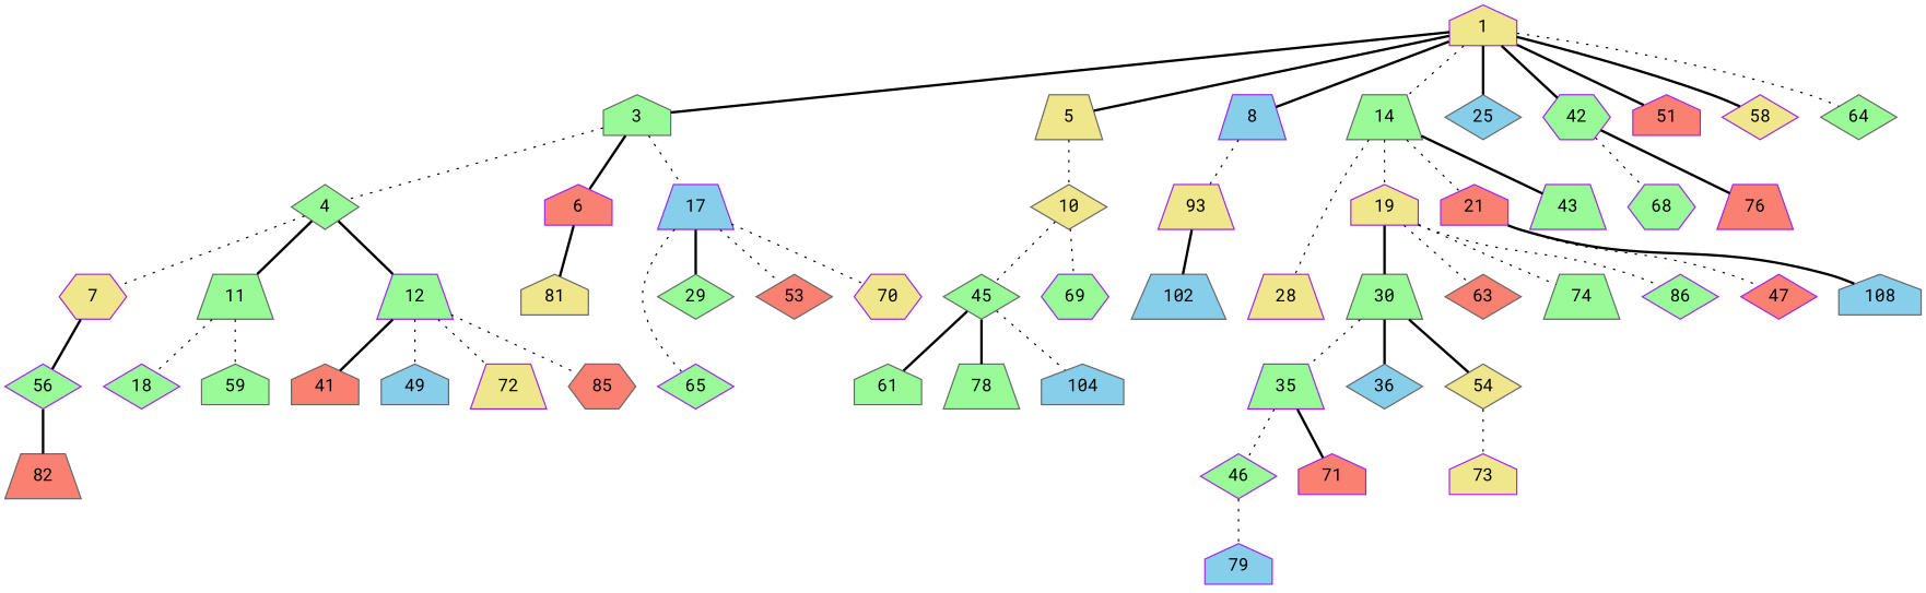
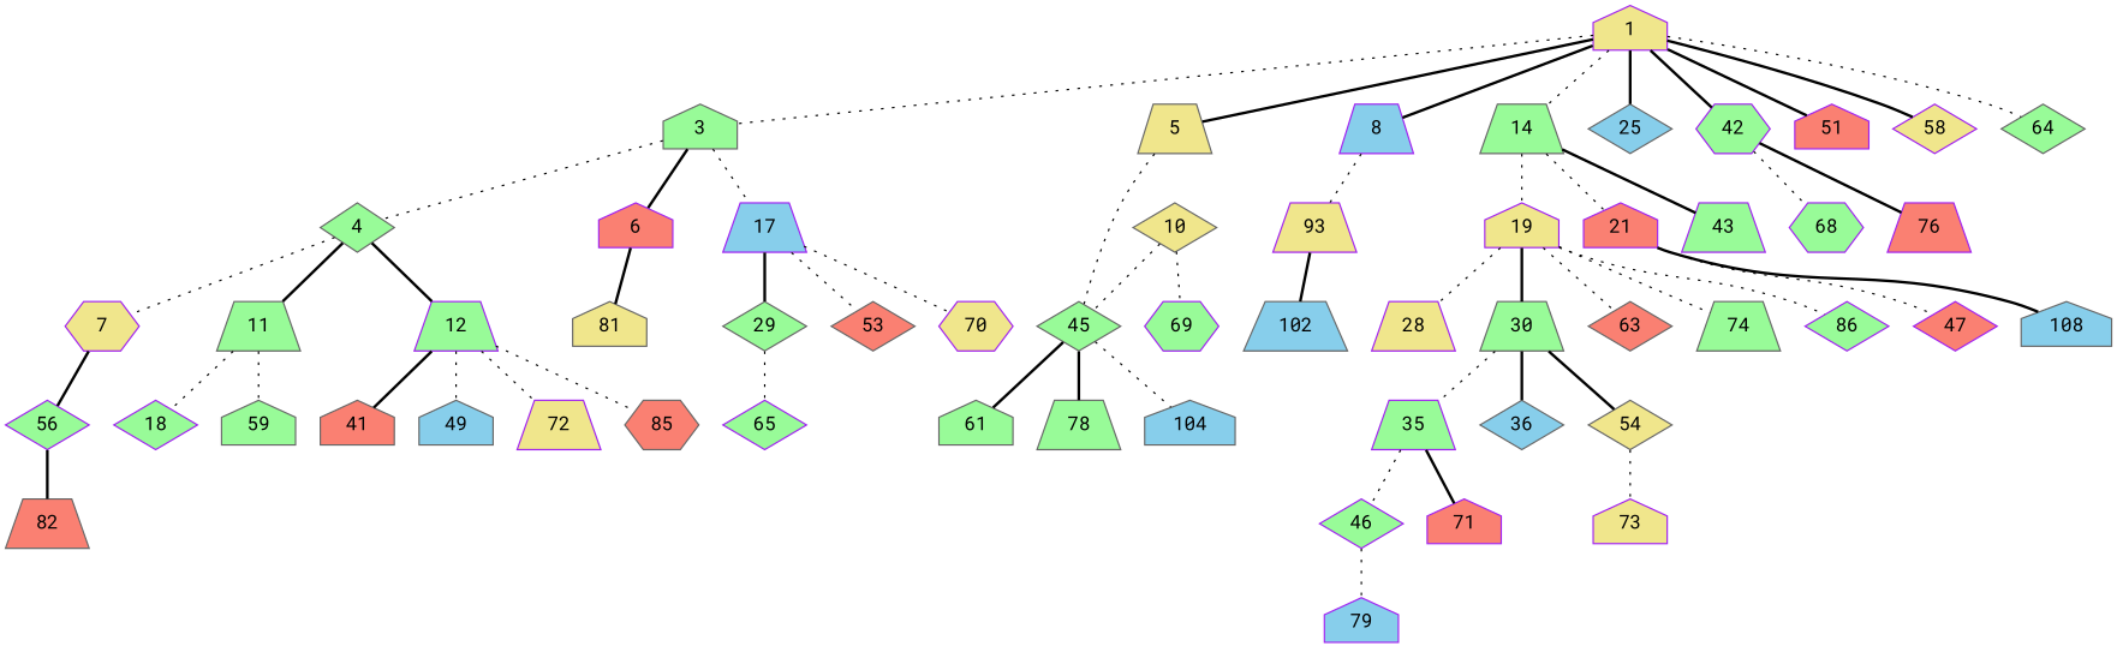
  graph {
    fontname="Roboto Mono"
    node [color=purple fillcolor=palegreen fontname="Roboto Mono" shape=trapezium style=filled]
    edge [fontname="Roboto Mono" style=dotted]
    1 [fillcolor=khaki shape=house super="+2"]
    3 [color=gray40 shape=house]
    5 [color=gray40 fillcolor=khaki super="+9"]
    8 [fillcolor=skyblue]
    14 [color=gray40 super="+16+40"]
    25 [color=gray40 fillcolor=skyblue shape=diamond super="+92+37"]
    42 [shape=hexagon super="+87+57"]
    51 [fillcolor=salmon shape=house super="+89"]
    58 [fillcolor=khaki shape=diamond]
    64 [color=gray40 shape=diamond super="+77"]
    4 [color=gray40 shape=diamond]
    6 [fillcolor=salmon shape=house super="+44+22+39"]
    17 [fillcolor=skyblue super="+20"]
    10 [color=gray40 fillcolor=khaki shape=diamond super="+109+103"]
    n15 [fillcolor=khaki label=93 super="+34+84"]
    19 [fillcolor=khaki shape=house super="+38+55+24"]
    21 [fillcolor=salmon shape=house super="+23"]
    43
    68 [shape=hexagon super="+80"]
    76 [fillcolor=salmon]
    7 [fillcolor=khaki shape=hexagon]
    11 [color=gray40]
    12 [super="+15+27+31+88+50"]
    81 [color=gray40 fillcolor=khaki shape=house]
    29 [color=gray40 shape=diamond super="+110"]
    53 [color=gray40 fillcolor=salmon shape=diamond]
    65 [shape=diamond super="+90"]
    70 [fillcolor=khaki shape=hexagon]
    56 [shape=diamond]
    18 [shape=diamond]
    59 [color=gray40 shape=house super="+91"]
    41 [color=gray40 fillcolor=salmon shape=house super="+106"]
    49 [color=gray40 fillcolor=skyblue shape=house super="+83"]
    72 [fillcolor=khaki]
    85 [color=gray40 fillcolor=salmon shape=hexagon]
    45 [color=gray40 shape=diamond super="+48"]
    69 [shape=hexagon]
    82 [color=gray40 fillcolor=salmon]
    102 [color=gray40 fillcolor=skyblue]
    61 [color=gray40 shape=house]
    78 [color=gray40]
    104 [color=gray40 fillcolor=skyblue shape=house]
    28 [fillcolor=khaki super="+94"]
    30 [color=gray40]
    63 [color=gray40 fillcolor=salmon shape=diamond]
    74 [color=gray40]
    86 [shape=diamond]
    47 [fillcolor=salmon shape=diamond super="+67+97+93+62"]
    108 [color=gray40 fillcolor=skyblue shape=house super="+113"]
    35
    36 [color=gray40 fillcolor=skyblue shape=diamond super="+96+101"]
    54 [color=gray40 fillcolor=khaki shape=diamond]
    46 [shape=diamond]
    71 [fillcolor=salmon shape=house]
    73 [fillcolor=khaki shape=house]
    79 [fillcolor=skyblue shape=house]
-   1 -- 3 [style=bold]
+   1 -- 3
    1 -- 5 [style=bold]
    1 -- 8 [style=bold]
    1 -- 14
    1 -- 25 [style=bold]
    1 -- 42 [style=bold]
    1 -- 51 [style=bold]
    1 -- 58 [style=bold]
    1 -- 64
    3 -- 4
    3 -- 6 [style=bold]
    3 -- 17
-   5 -- 10
+   5 -- 45
    8 -- n15
    14 -- 19
    14 -- 21
    14 -- 43 [style=bold]
    42 -- 68
    42 -- 76 [style=bold]
    4 -- 7
    4 -- 11 [style=bold]
    4 -- 12 [style=bold]
    6 -- 81 [style=bold]
    17 -- 29 [style=bold]
    17 -- 53
-   17 -- 65
+   29 -- 65
    17 -- 70
    10 -- 45
    10 -- 69
    n15 -- 102 [style=bold]
-   14 -- 28
+   19 -- 28
    19 -- 30 [style=bold]
    19 -- 63
    19 -- 74
    19 -- 86
    21 -- 47
    21 -- 108 [style=bold]
    7 -- 56 [style=bold]
    11 -- 18
    11 -- 59
    12 -- 41 [style=bold]
    12 -- 49
    12 -- 72
    12 -- 85
    56 -- 82 [style=bold]
    45 -- 61 [style=bold]
    45 -- 78 [style=bold]
    45 -- 104
    30 -- 35
    30 -- 36 [style=bold]
    30 -- 54 [style=bold]
    35 -- 46
    35 -- 71 [style=bold]
    54 -- 73
    46 -- 79
  }
